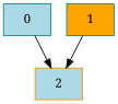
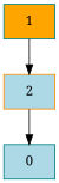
  digraph {
    fontname="Noto Serif"
    node [color=teal fillcolor=lightblue fontname="Noto Serif" shape=record style=filled]
    edge [fontname="Noto Serif"]
    n1 [label="{0}"]
    n2 [color=darkorange label="{2}"]
    n3 [fillcolor=orange label="{1}"]
-   n1 -> n2
+   n2 -> n1
    n3 -> n2
  }
